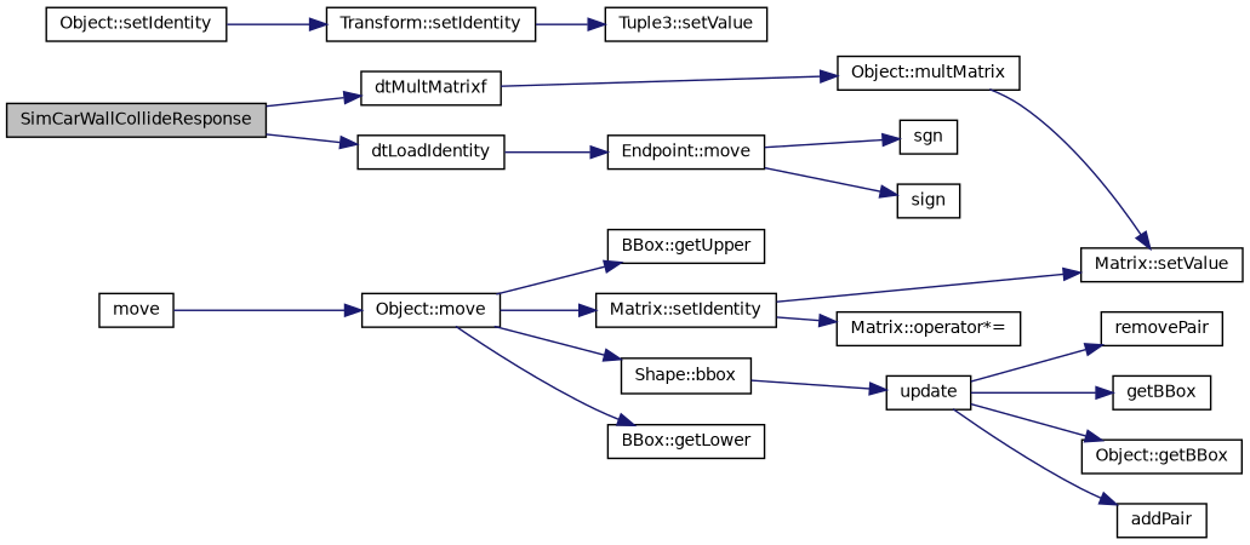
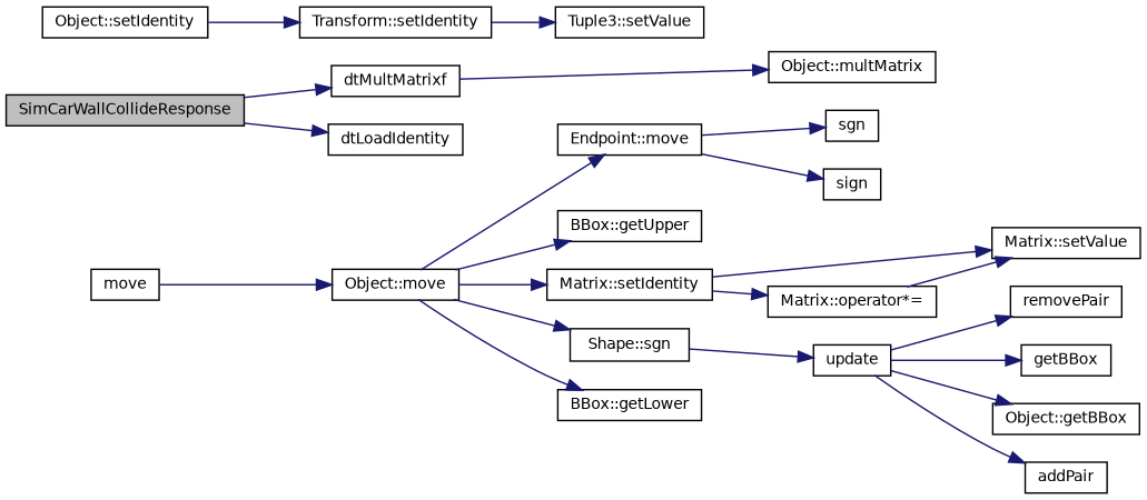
  digraph {
    rankdir=LR
    node [color=black fillcolor=white fontname=Helvetica fontsize=10 shape=record style=filled]
    edge [color=midnightblue fontname=Helvetica fontsize=10 labelfontname=Helvetica labelfontsize=10 style=solid]
    n1 [fillcolor=grey75 fontcolor=black height=0.2 label=SimCarWallCollideResponse width=0.4]
    n2 [height=0.2 label=dtLoadIdentity width=0.4]
    n3 [height=0.2 label=dtMultMatrixf width=0.4]
    n4 [height=0.2 label="Object::multMatrix" width=0.4]
    n5 [height=0.2 label=move width=0.4]
    n6 [height=0.2 label="Object::move" width=0.4]
-   n7 [height=0.2 label="Shape::bbox" width=0.4]
+   n7 [height=0.2 label="Shape::sgn" width=0.4]
    n8 [height=0.2 label="Endpoint::move" width=0.4]
    n9 [height=0.2 label="BBox::getLower" width=0.4]
    n10 [height=0.2 label="BBox::getUpper" width=0.4]
    n11 [height=0.2 label="Matrix::setIdentity" width=0.4]
    n12 [height=0.2 label=update width=0.4]
    n13 [height=0.2 label=sign width=0.4]
    n14 [height=0.2 label=sgn width=0.4]
    n15 [height=0.2 label=getBBox width=0.4]
    n16 [height=0.2 label="Object::getBBox" width=0.4]
    n17 [height=0.2 label=addPair width=0.4]
    n18 [height=0.2 label=removePair width=0.4]
    n19 [height=0.2 label="Object::setIdentity" width=0.4]
    n20 [height=0.2 label="Transform::setIdentity" width=0.4]
    n21 [height=0.2 label="Tuple3::setValue" width=0.4]
    n22 [height=0.2 label="Matrix::setValue" width=0.4]
    n23 [height=0.2 label="Matrix::operator*=" width=0.4]
    n1 -> n2
    n1 -> n3
    n3 -> n4
    n5 -> n6
    n6 -> n7
-   n2 -> n8
+   n6 -> n8
    n6 -> n9
    n6 -> n10
    n6 -> n11
    n7 -> n12
    n8 -> n13
    n8 -> n14
    n11 -> n22
    n11 -> n23
    n12 -> n15
    n12 -> n16
    n12 -> n17
    n12 -> n18
    n19 -> n20
    n20 -> n21
-   n4 -> n22
+   n23 -> n22
  }
